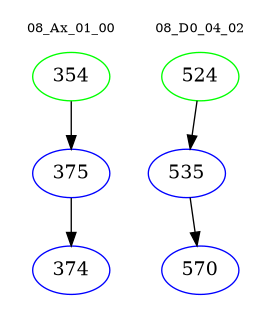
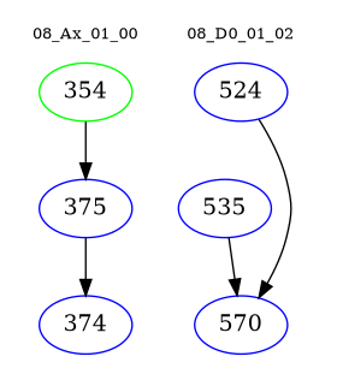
  digraph {
    node [color=blue]
    edge [color=black]
    n1 [color=green label=354]
    n2 [label=375]
    n3 [label=374]
-   n4 [color=green label=524]
+   n4 [label=524]
    n5 [label=535]
    n6 [label=570]
    subgraph cluster_1 {
      color=white
      fontsize=10
      label="08_Ax_01_00"
      n1
      n2
      n3
    }
    subgraph cluster_2 {
      color=white
      fontsize=10
-     label="08_D0_04_02"
+     label="08_D0_01_02"
      n4
      n5
      n6
    }
    n1 -> n2
    n2 -> n3
-   n4 -> n5
+   n4 -> n6
    n5 -> n6
  }
